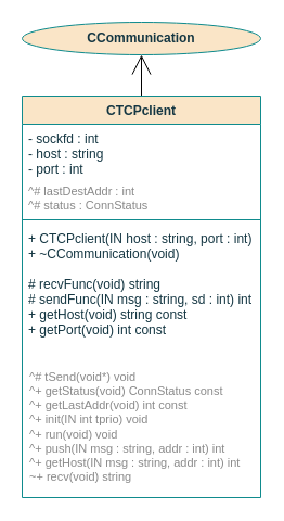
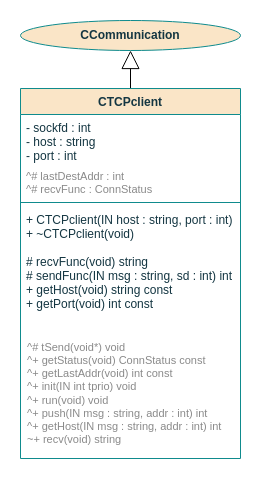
  <mxCell id="0" />
  <mxCell id="1" parent="0" />
  <mxCell id="2" value="CCommunication" style="ellipse;whiteSpace=wrap;html=1;sketch=0;fontColor=#143642;strokeColor=#0F8B8D;fillColor=#FAE5C7;fontStyle=1;" parent="1" vertex="1"><mxGeometry x="20" y="20" width="220" height="30" as="geometry" /></mxCell>
- <mxCell id="3" value="" style="endArrow=open;endSize=16;endFill=0;html=1;rounded=0;exitX=0.5;exitY=0;exitDx=0;exitDy=0;entryX=0.5;entryY=1;entryDx=0;entryDy=0;" parent="1" target="2" edge="1" source="4"><mxGeometry width="160" relative="1" as="geometry"><mxPoint x="125" y="90" as="sourcePoint" /><mxPoint x="315" y="105" as="targetPoint" /></mxGeometry></mxCell>
+ <mxCell id="3" value="" style="endArrow=block;endSize=16;endFill=0;html=1;rounded=0;exitX=0.5;exitY=0;exitDx=0;exitDy=0;entryX=0.5;entryY=1;entryDx=0;entryDy=0;" parent="1" target="2" edge="1" source="4"><mxGeometry width="160" relative="1" as="geometry"><mxPoint x="125" y="90" as="sourcePoint" /><mxPoint x="315" y="105" as="targetPoint" /></mxGeometry></mxCell>
  <mxCell id="4" value="CTCPclient" style="swimlane;fontStyle=1;align=center;verticalAlign=top;childLayout=stackLayout;horizontal=1;startSize=26;horizontalStack=0;resizeParent=1;resizeParentMax=0;resizeLast=0;collapsible=1;marginBottom=0;fillColor=#FAE5C7;strokeColor=#0F8B8D;fontColor=#143642;" parent="1" vertex="1"><mxGeometry x="20" y="88" width="220" height="370" as="geometry" /></mxCell>
  <mxCell id="5" value="- sockfd : int&#10;- host : string&#10;- port : int&#10;&#10;" style="text;strokeColor=none;fillColor=none;align=left;verticalAlign=top;spacingLeft=4;spacingRight=4;overflow=hidden;rotatable=0;points=[[0,0.5],[1,0.5]];portConstraint=eastwest;fontColor=#143642;" parent="4" vertex="1"><mxGeometry y="26" width="220" height="84" as="geometry" /></mxCell>
  <mxCell id="6" value="" style="line;strokeWidth=1;fillColor=none;align=left;verticalAlign=middle;spacingTop=-1;spacingLeft=3;spacingRight=3;rotatable=0;labelPosition=right;points=[];portConstraint=eastwest;labelBackgroundColor=#DAD2D8;strokeColor=#0F8B8D;fontColor=#143642;" parent="4" vertex="1"><mxGeometry y="110" width="220" height="8" as="geometry" /></mxCell>
- <mxCell id="7" value="+ CTCPclient(IN host : string, port : int)&#10;+ ~CCommunication(void)&#10;&#10;# recvFunc(void) string&#10;# sendFunc(IN msg : string, sd : int) int&#10;+ getHost(void) string const&#10;+ getPort(void) int const&#10; " style="text;strokeColor=none;fillColor=none;align=left;verticalAlign=top;spacingLeft=4;spacingRight=4;overflow=hidden;rotatable=0;points=[[0,0.5],[1,0.5]];portConstraint=eastwest;fontColor=#143642;" parent="4" vertex="1"><mxGeometry y="118" width="220" height="252" as="geometry" /></mxCell>
- <mxCell id="8" value="&lt;br&gt;&lt;div&gt;&lt;font style=&quot;font-size: 11px&quot; color=&quot;#8A8A8A&quot;&gt;^# lastDestAddr : int&lt;br&gt;&lt;/font&gt;&lt;/div&gt;&lt;div&gt;&lt;font style=&quot;font-size: 11px&quot; color=&quot;#8A8A8A&quot;&gt;^# status : ConnStatus&lt;br&gt;&lt;/font&gt;&lt;/div&gt;" style="text;html=1;align=left;verticalAlign=middle;resizable=0;points=[];autosize=1;strokeColor=none;fillColor=none;opacity=10;fontSize=11;" parent="1" vertex="1"><mxGeometry x="24" y="151" width="140" height="50" as="geometry" /></mxCell>
+ <mxCell id="7" value="+ CTCPclient(IN host : string, port : int)&#10;+ ~CTCPclient(void)&#10;&#10;# recvFunc(void) string&#10;# sendFunc(IN msg : string, sd : int) int&#10;+ getHost(void) string const&#10;+ getPort(void) int const&#10; " style="text;strokeColor=none;fillColor=none;align=left;verticalAlign=top;spacingLeft=4;spacingRight=4;overflow=hidden;rotatable=0;points=[[0,0.5],[1,0.5]];portConstraint=eastwest;fontColor=#143642;" parent="4" vertex="1"><mxGeometry y="118" width="220" height="252" as="geometry" /></mxCell>
+ <mxCell id="8" value="&lt;br&gt;&lt;div&gt;&lt;font style=&quot;font-size: 11px&quot; color=&quot;#8A8A8A&quot;&gt;^# lastDestAddr : int&lt;br&gt;&lt;/font&gt;&lt;/div&gt;&lt;div&gt;&lt;font style=&quot;font-size: 11px&quot; color=&quot;#8A8A8A&quot;&gt;^# recvFunc : ConnStatus&lt;br&gt;&lt;/font&gt;&lt;/div&gt;" style="text;html=1;align=left;verticalAlign=middle;resizable=0;points=[];autosize=1;strokeColor=none;fillColor=none;opacity=10;fontSize=11;" parent="1" vertex="1"><mxGeometry x="24" y="151" width="140" height="50" as="geometry" /></mxCell>
  <mxCell id="9" value="&lt;div style=&quot;font-size: 11px&quot;&gt;&lt;font style=&quot;font-size: 11px&quot; color=&quot;#8A8A8A&quot;&gt;^# tSend(void*) void&lt;br&gt;&lt;/font&gt;&lt;/div&gt;&lt;font color=&quot;#8A8A8A&quot;&gt;^+ getStatus(void) ConnStatus const&lt;br&gt;^+ getLastAddr(void) int const&lt;br&gt;^+ init(IN int tprio) void&lt;br&gt;^+ run(void) void&lt;br&gt;^+ push(IN msg : string, addr : int) int&lt;br&gt;^+ getHost(IN msg : string, addr : int) int&lt;br&gt;~+ recv(void) string&lt;/font&gt;&lt;font style=&quot;font-size: 11px&quot; color=&quot;#8A8A8A&quot;&gt;&lt;/font&gt;" style="text;html=1;align=left;verticalAlign=middle;resizable=0;points=[];autosize=1;strokeColor=none;fillColor=none;opacity=10;fontSize=11;" vertex="1" parent="1"><mxGeometry x="25" y="333" width="210" height="120" as="geometry" /></mxCell>
